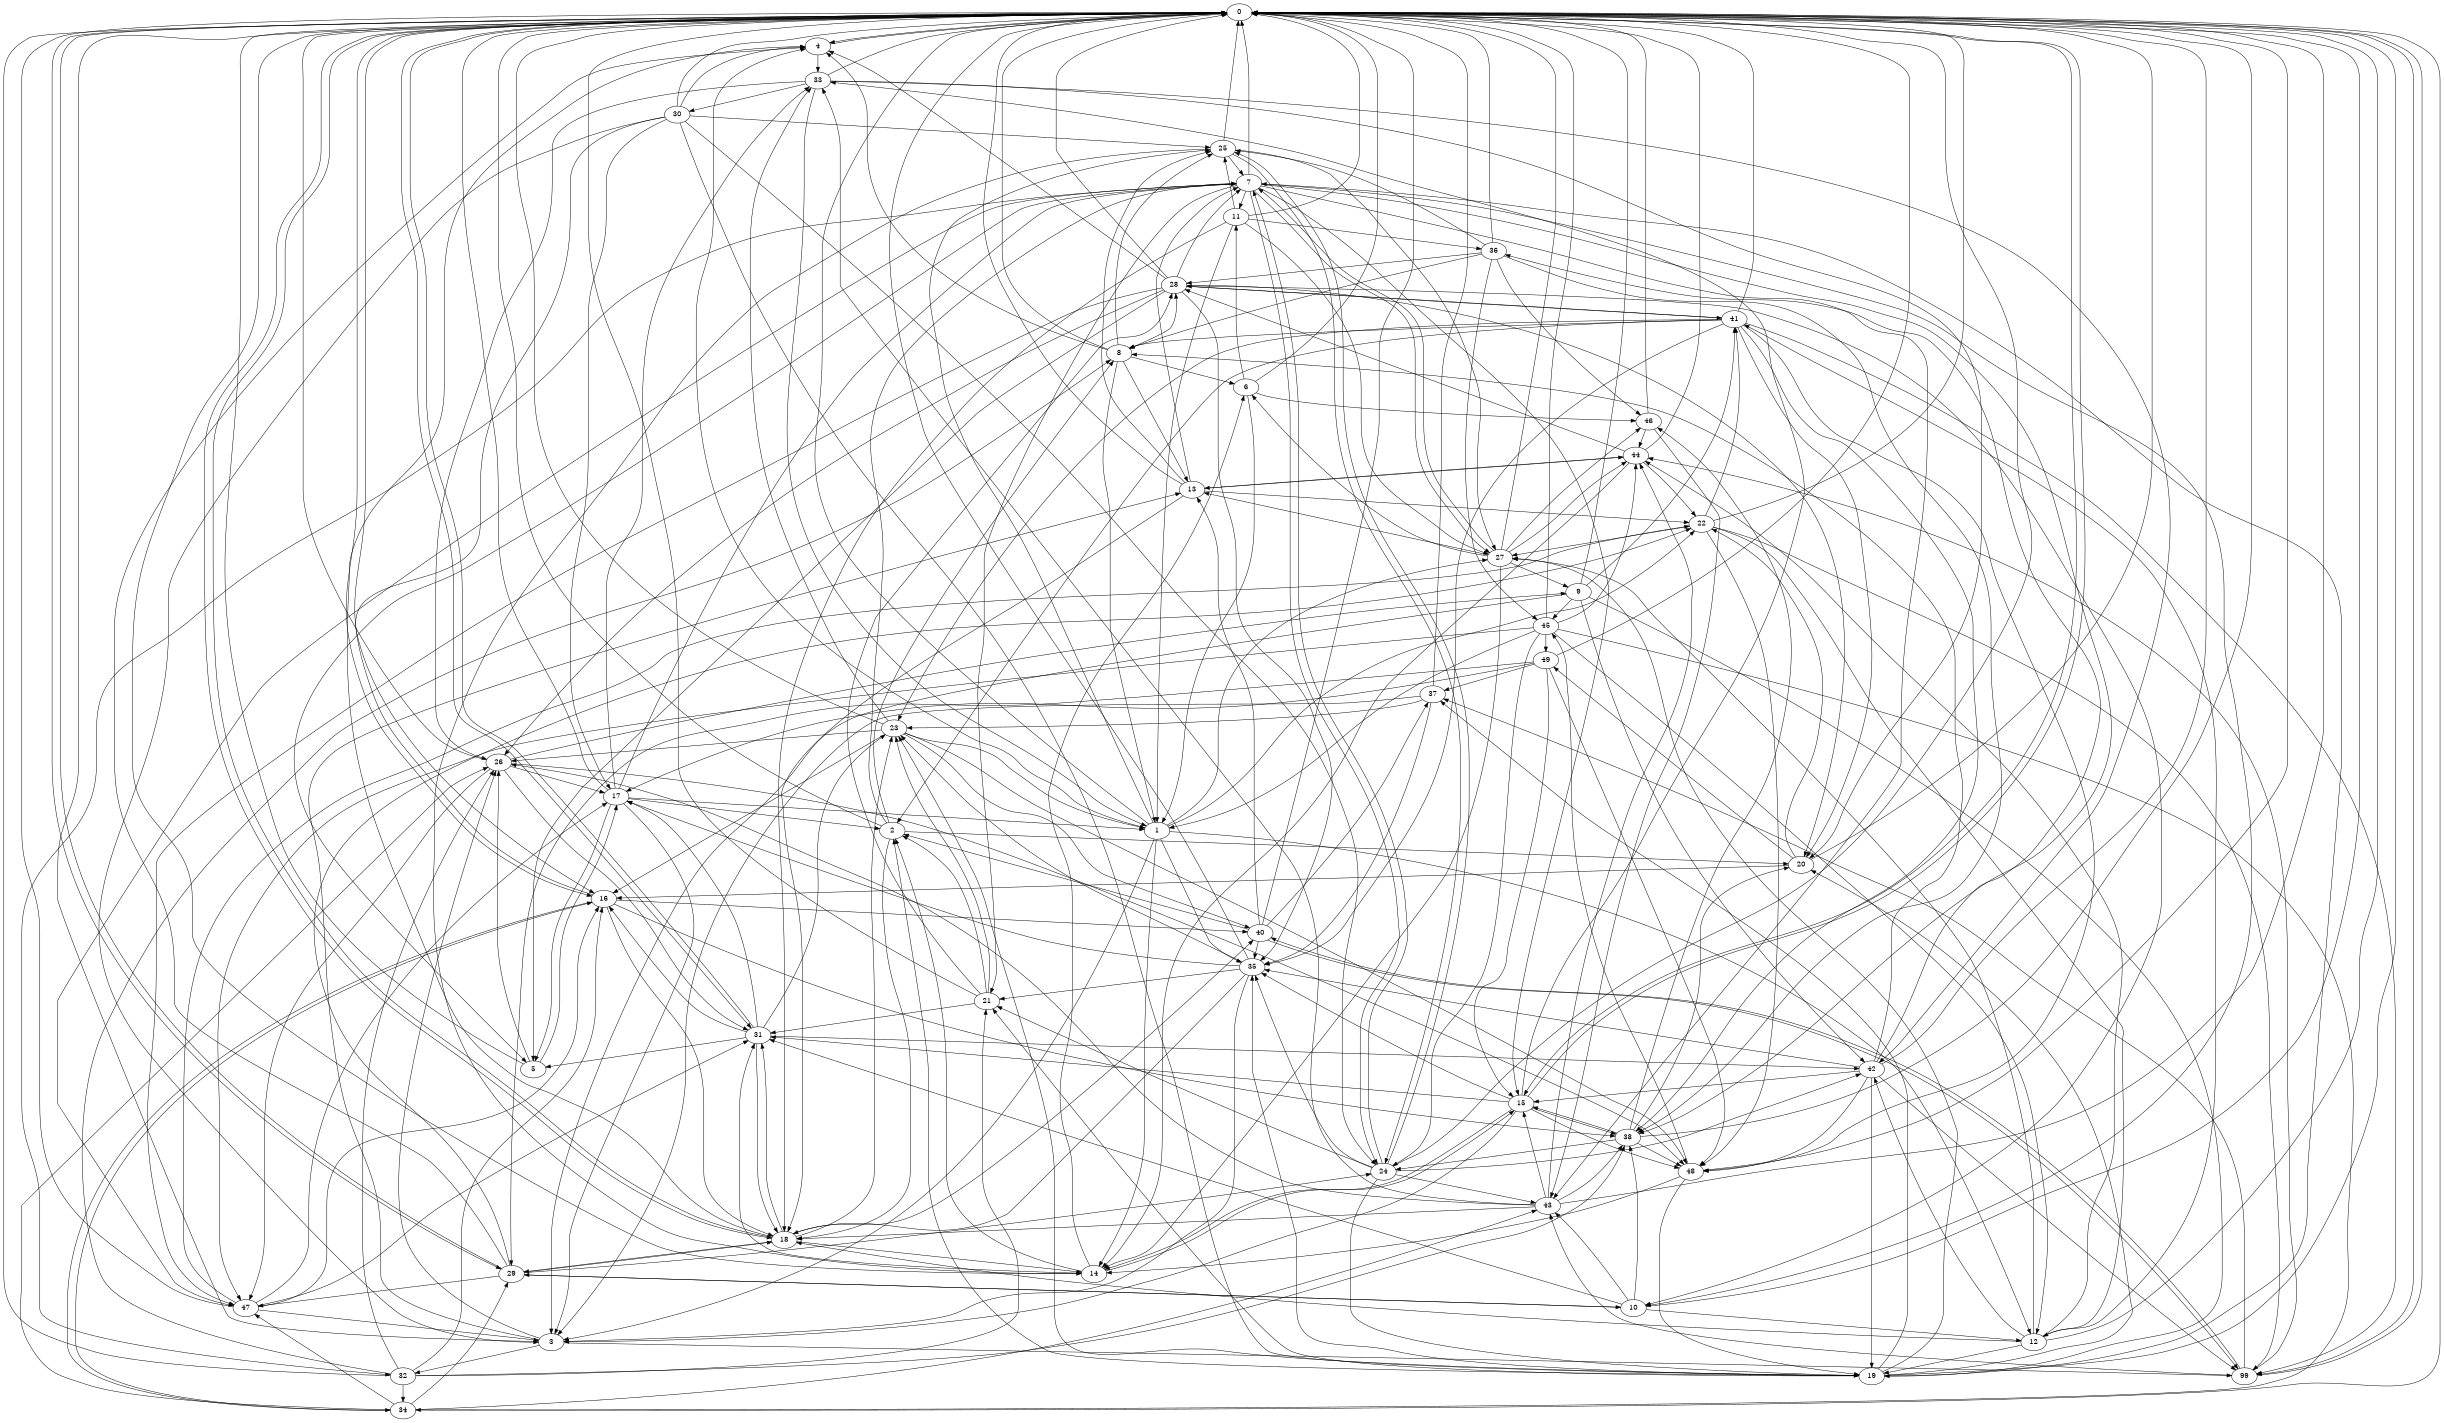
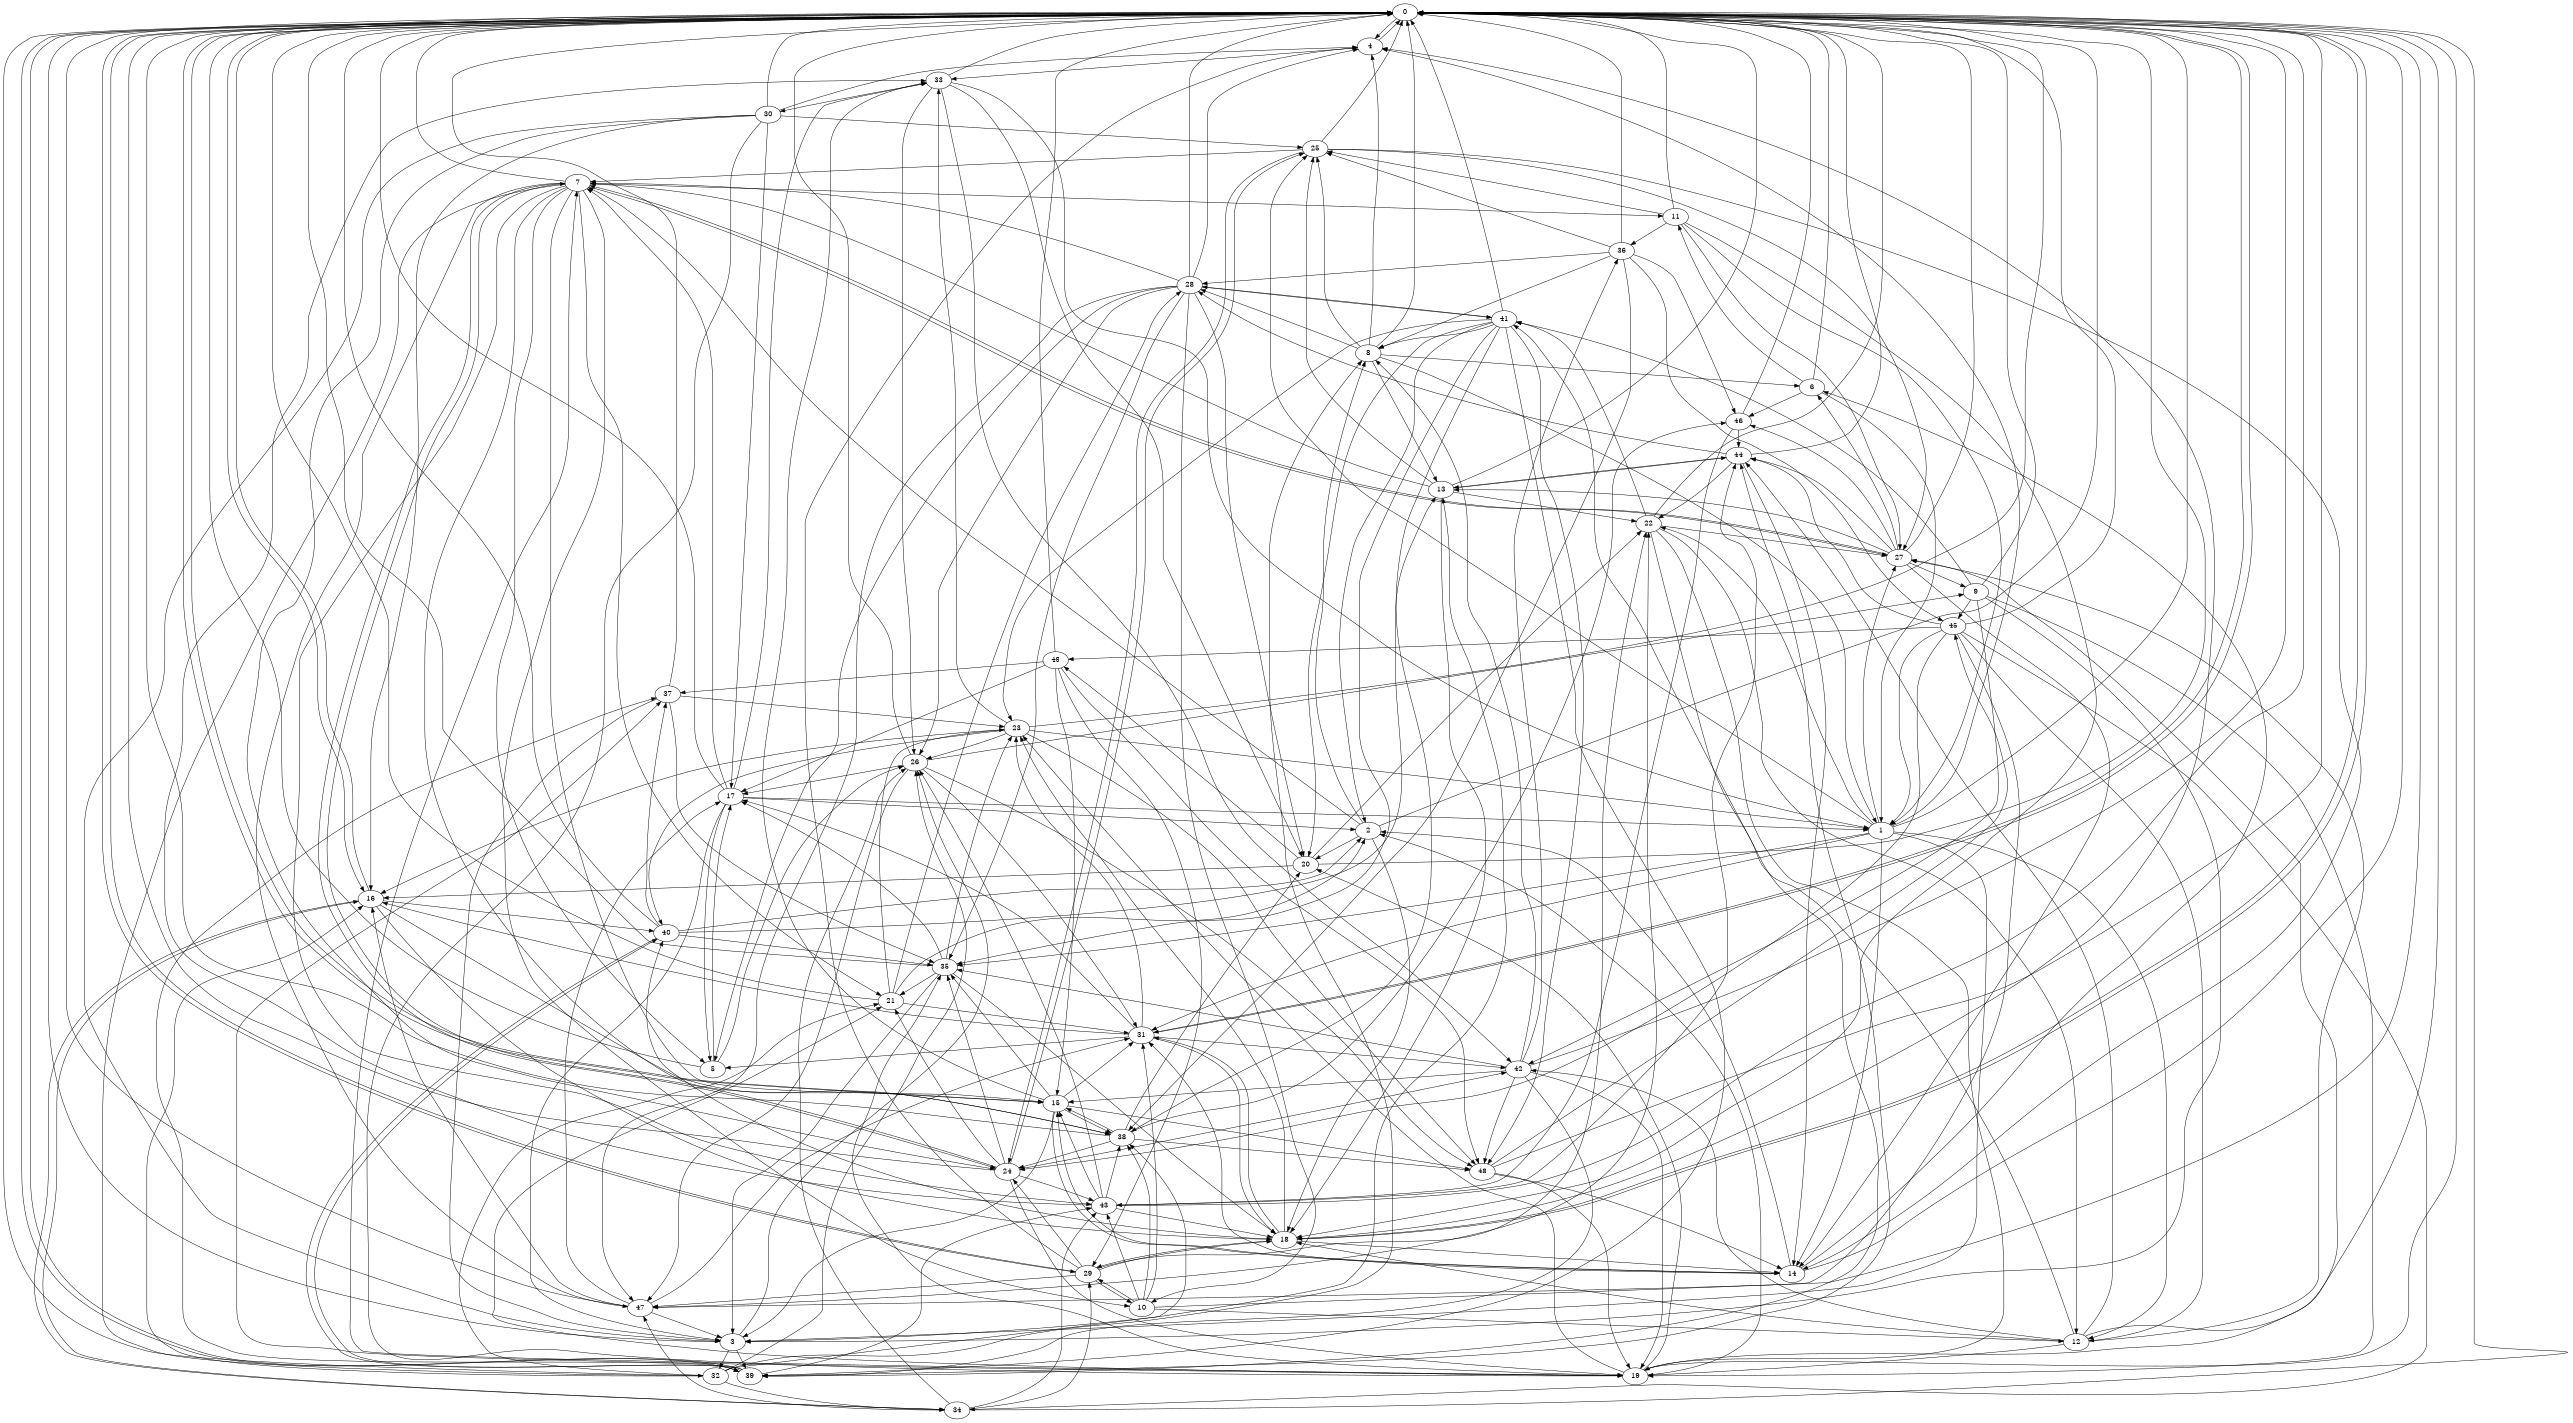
  strict digraph {
    node [component_delay=3]
    edge [wire_delay=1]
    0
    4
    15
    16
    18
    29
    31
-   39 [label=99]
+   39
    33
    3
    14
    35
    38
    48
    34
    40
    23
    22
    10
    24
    47
    5
    17
    42
    43
    44
    37
    1
    26
    20
    30
    13
    32
    2
    6
    21
    46
    19
    45
    12
    27
    41
    25
    7
    8
    36
    28
    9
    11
    49
    0 -> 4
    0 -> 15
    0 -> 16
    0 -> 18
    0 -> 29
    0 -> 31
    0 -> 39
    4 -> 0
    4 -> 33
    15 -> 0
    15 -> 31
    15 -> 33
    15 -> 3
    15 -> 14
    15 -> 35
    15 -> 38
    15 -> 48
    16 -> 0
    16 -> 18
    16 -> 38
    16 -> 34
    16 -> 40
    18 -> 0
    18 -> 4
    18 -> 29
    18 -> 31
    18 -> 14
    18 -> 40
    18 -> 23
    29 -> 0
    29 -> 4
    29 -> 18
    29 -> 22
    29 -> 10
    29 -> 24
    29 -> 47
    31 -> 0
    31 -> 16
    31 -> 18
    31 -> 23
    31 -> 5
    31 -> 17
    31 -> 42
    39 -> 0
    39 -> 40
    39 -> 43
    39 -> 44
    39 -> 37
    33 -> 0
    33 -> 42
    33 -> 1
    33 -> 26
    33 -> 20
    33 -> 30
    3 -> 0
    3 -> 39
    3 -> 26
    3 -> 13
    3 -> 32
    14 -> 0
    14 -> 15
    14 -> 31
    14 -> 2
    14 -> 6
    35 -> 0
    35 -> 18
    35 -> 3
    35 -> 23
    35 -> 17
    35 -> 21
    38 -> 0
    38 -> 15
    38 -> 48
    38 -> 24
    38 -> 20
    38 -> 46
    48 -> 0
    48 -> 14
    48 -> 19
    48 -> 45
    34 -> 0
    34 -> 16
    34 -> 29
    34 -> 47
    34 -> 43
    34 -> 26
    40 -> 0
    40 -> 39
    40 -> 35
    40 -> 37
    40 -> 13
    40 -> 2
    23 -> 0
    23 -> 16
    23 -> 33
    23 -> 48
    23 -> 40
    23 -> 1
    23 -> 26
    22 -> 0
    22 -> 39
-   22 -> 48
+   22 -> 19
    22 -> 12
    22 -> 27
    22 -> 41
    10 -> 0
    10 -> 29
    10 -> 31
    10 -> 38
    10 -> 43
    10 -> 12
    24 -> 0
    24 -> 35
    24 -> 42
    24 -> 43
    24 -> 21
    24 -> 19
    24 -> 25
    24 -> 7
    47 -> 0
    47 -> 16
    47 -> 31
    47 -> 3
    47 -> 22
    47 -> 17
    5 -> 0
    5 -> 17
    5 -> 26
    17 -> 0
    17 -> 33
    17 -> 3
    17 -> 5
    17 -> 1
    17 -> 2
    17 -> 7
    42 -> 0
    42 -> 15
    42 -> 39
    42 -> 35
    42 -> 48
    42 -> 19
    42 -> 8
    42 -> 36
    43 -> 0
    43 -> 15
    43 -> 18
    43 -> 33
    43 -> 38
    43 -> 44
    43 -> 26
    44 -> 0
    44 -> 14
    44 -> 22
    44 -> 13
    44 -> 28
    37 -> 0
    37 -> 3
    37 -> 35
    37 -> 23
    1 -> 0
    1 -> 4
+   1 -> 31
    1 -> 3
    1 -> 14
    1 -> 35
    1 -> 22
    1 -> 12
    1 -> 27
    1 -> 25
    26 -> 0
    26 -> 31
    26 -> 48
    26 -> 47
    26 -> 17
    26 -> 9
    20 -> 0
    20 -> 16
    20 -> 22
    20 -> 49
    30 -> 0
    30 -> 4
    30 -> 16
    30 -> 3
    30 -> 24
    30 -> 17
    30 -> 19
    30 -> 25
    13 -> 0
    13 -> 18
    13 -> 22
    13 -> 44
    13 -> 25
    13 -> 7
    32 -> 0
    32 -> 16
    32 -> 38
    32 -> 34
    32 -> 26
    32 -> 21
    32 -> 8
    2 -> 0
    2 -> 18
    2 -> 20
    2 -> 7
    2 -> 8
    6 -> 0
    6 -> 1
    6 -> 46
    6 -> 11
    21 -> 0
    21 -> 31
    21 -> 23
    21 -> 2
    21 -> 28
    46 -> 0
    46 -> 43
    46 -> 44
    19 -> 0
    19 -> 35
    19 -> 23
    19 -> 37
    19 -> 20
    19 -> 2
    19 -> 21
    19 -> 27
    19 -> 7
    45 -> 0
    45 -> 34
    45 -> 24
    45 -> 47
    45 -> 44
    45 -> 1
    45 -> 12
    45 -> 49
    12 -> 0
    12 -> 18
    12 -> 42
    12 -> 44
    12 -> 19
    12 -> 27
    12 -> 41
    27 -> 0
    27 -> 14
    27 -> 44
    27 -> 13
    27 -> 6
    27 -> 46
    27 -> 7
    27 -> 9
    41 -> 0
    41 -> 39
    41 -> 35
    41 -> 38
    41 -> 48
    41 -> 23
    41 -> 20
    41 -> 2
    41 -> 8
    41 -> 28
    25 -> 0
    25 -> 14
    25 -> 24
    25 -> 27
    25 -> 7
    7 -> 0
    7 -> 15
    7 -> 38
    7 -> 10
    7 -> 24
    7 -> 47
    7 -> 5
    7 -> 43
    7 -> 32
    7 -> 21
    7 -> 27
    7 -> 11
    8 -> 0
    8 -> 4
    8 -> 1
    8 -> 13
    8 -> 6
    8 -> 25
    8 -> 28
    36 -> 0
    36 -> 38
    36 -> 46
    36 -> 45
    36 -> 25
    36 -> 8
    36 -> 28
    28 -> 0
    28 -> 4
    28 -> 35
    28 -> 10
    28 -> 47
    28 -> 5
    28 -> 26
    28 -> 20
    28 -> 41
    28 -> 7
    9 -> 0
    9 -> 3
    9 -> 42
    9 -> 19
    9 -> 45
    9 -> 41
    11 -> 0
    11 -> 18
    11 -> 1
    11 -> 27
    11 -> 25
    11 -> 36
    49 -> 0
    49 -> 15
    49 -> 29
    49 -> 48
    49 -> 17
    49 -> 37
  }
